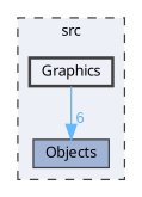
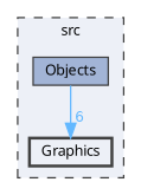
  digraph {
    compound=true
    fontname="Noto Sans"
    node [color=grey25 fontname="Noto Sans" fontsize=10 shape=box]
    n1 [fillcolor="#a2b4d6" height=0.2 label=Objects style=filled width=0.4]
    n2 [fillcolor="#edf0f7" height=0.2 label=Graphics style="filled,bold" width=0.4]
    subgraph cluster_1 {
      bgcolor="#edf0f7"
      fontsize=10
      label=src
      pencolor=grey25
      style="filled,dashed"
      n1
      n2
    }
-   n2 -> n1 [color=steelblue1 fontcolor=steelblue1 fontname="Noto Sans" fontsize=10 headlabel=6 labeldistance=1.5 labelfontname=Helvetica labelfontsize=10]
+   n1 -> n2 [color=steelblue1 fontcolor=steelblue1 fontname="Noto Sans" fontsize=10 headlabel=6 labeldistance=1.5 labelfontname=Helvetica labelfontsize=10]
  }
